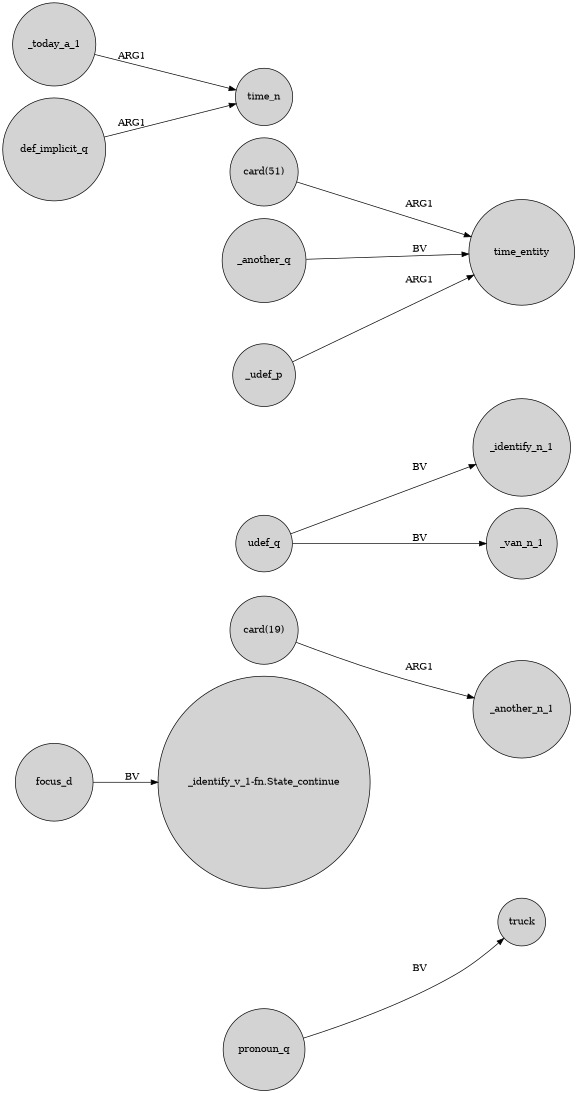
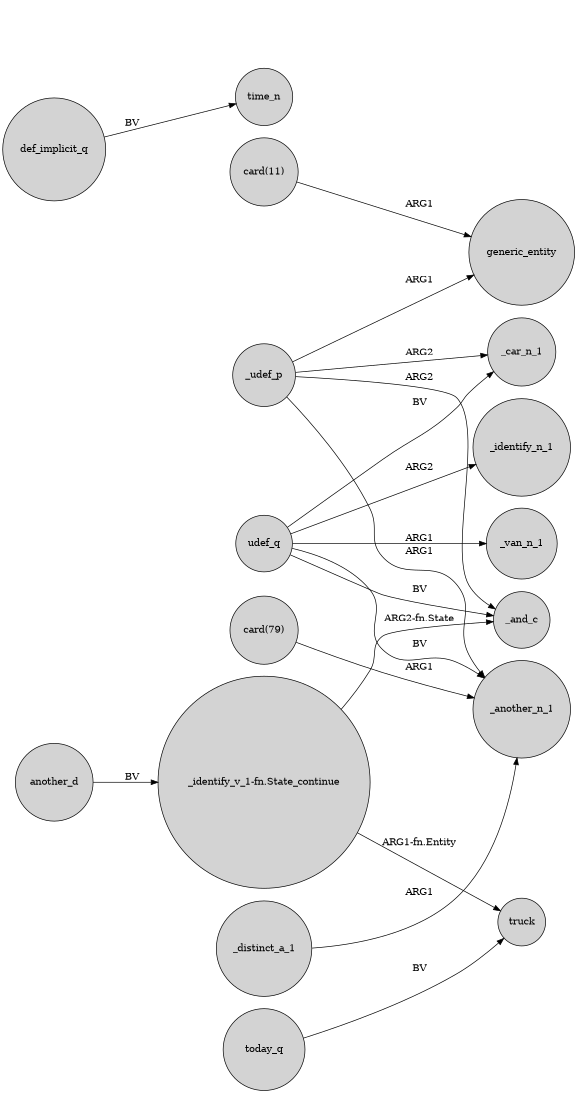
  digraph {
    rankdir=LR
    node [shape=circle style=filled]
-   _another_q
-   generic_entity [label=time_entity]
+   generic_entity
    udef_q
    _van_n_1
+   _car_n_1
    n6 [label=_another_n_1]
+   _and_c
    n8 [label=_identify_n_1]
    n9 [label=_udef_p]
-   focus_d
+   focus_d [label=another_d]
    "_identify_v_1-fn.State_continue"
    n12 [label=truck]
-   pronoun_q
-   "card(19)"
-   _today_a_1
+   pronoun_q [label=today_q]
+   "card(19)" [label="card(79)"]
+   _distinct_a_1
    time_n
    def_implicit_q
-   "card(11)" [label="card(51)"]
-   _another_q -> generic_entity [label=BV]
-   udef_q -> _van_n_1 [label=BV]
-   udef_q -> n8 [label=BV]
+   "card(11)"
+   udef_q -> _van_n_1 [label=ARG1]
+   udef_q -> _car_n_1 [label=BV]
+   udef_q -> n6 [label=BV]
+   udef_q -> _and_c [label=BV]
+   udef_q -> n8 [label=ARG2]
    n9 -> generic_entity [label=ARG1]
+   n9 -> _car_n_1 [label=ARG2]
+   n9 -> n6 [label=ARG1]
+   n9 -> _and_c [label=ARG2]
    focus_d -> "_identify_v_1-fn.State_continue" [label=BV]
+   "_identify_v_1-fn.State_continue" -> _and_c [label="ARG2-fn.State"]
+   "_identify_v_1-fn.State_continue" -> n12 [label="ARG1-fn.Entity"]
    pronoun_q -> n12 [label=BV]
    "card(19)" -> n6 [label=ARG1]
-   _today_a_1 -> time_n [label=ARG1]
-   def_implicit_q -> time_n [label=ARG1]
+   _distinct_a_1 -> n6 [label=ARG1]
+   def_implicit_q -> time_n [label=BV]
    "card(11)" -> generic_entity [label=ARG1]
  }
